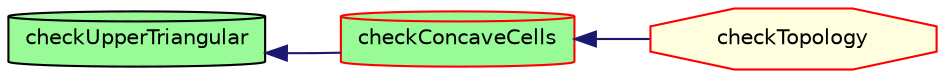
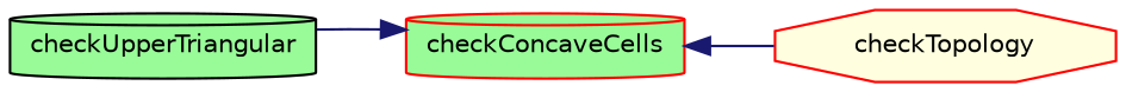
  digraph {
    fontname="DejaVu Sans"
    rankdir=LR
    node [color=red fillcolor=palegreen fontname="DejaVu Sans" fontsize=10 shape=cylinder style=filled]
    edge [color=midnightblue dir=back fontname="DejaVu Sans" fontsize=10 labelfontname=FreeSans labelfontsize=10 style=solid]
    n1 [color=black fontcolor=black height=0.2 label=checkUpperTriangular width=0.4]
    n2 [height=0.2 label=checkConcaveCells width=0.4]
    n3 [fillcolor=lightyellow height=0.2 label=checkTopology shape=octagon width=0.4]
-   n1 -> n2
+   n2 -> n1
    n2 -> n3
  }
